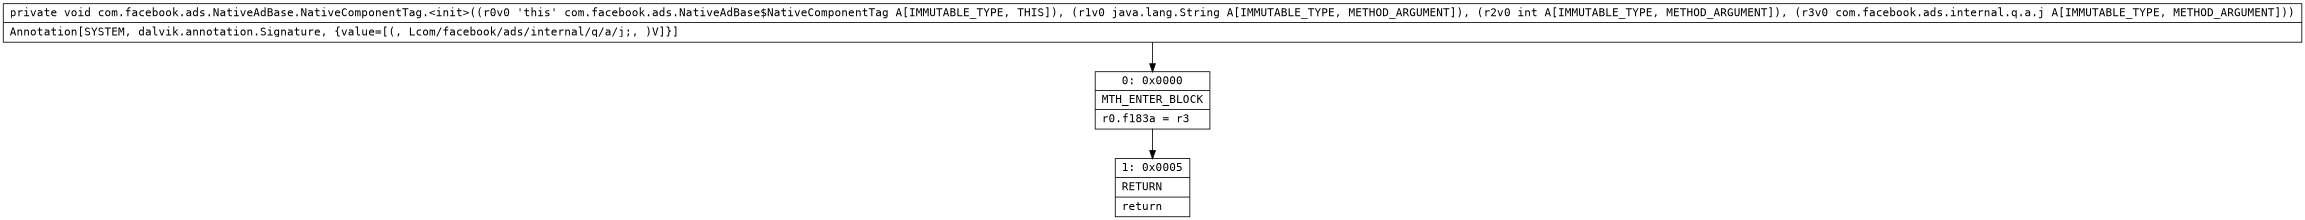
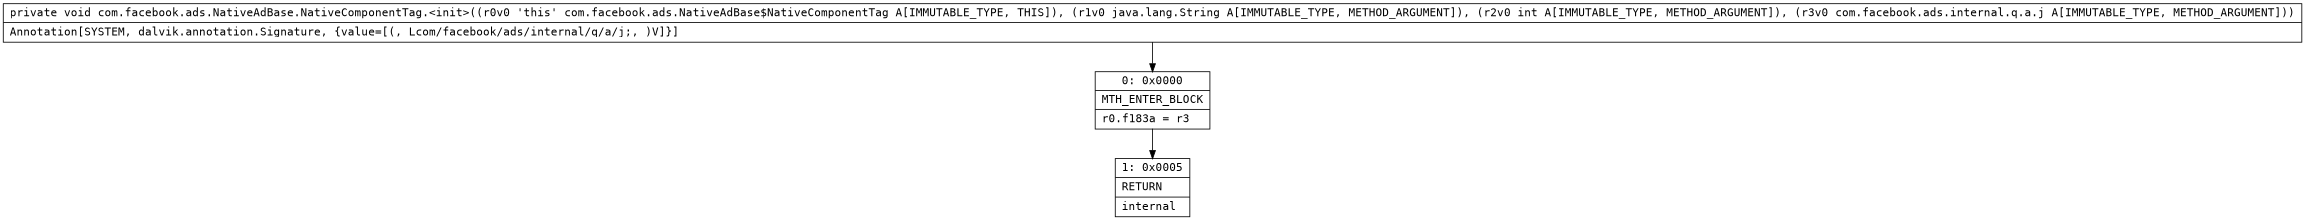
  digraph {
    fontname="DejaVu Sans Mono"
    node [shape=record fontname="DejaVu Sans Mono"]
    edge [fontname="DejaVu Sans Mono"]
    n1 [label="{0\:\ 0x0000|MTH_ENTER_BLOCK\l|r0.f183a = r3\l}"]
-   n2 [label="{1\:\ 0x0005|RETURN\l|return\l}"]
+   n2 [label="{1\:\ 0x0005|RETURN\l|internal\l}"]
    n3 [label="{private void com.facebook.ads.NativeAdBase.NativeComponentTag.\<init\>((r0v0 'this' com.facebook.ads.NativeAdBase$NativeComponentTag A[IMMUTABLE_TYPE, THIS]), (r1v0 java.lang.String A[IMMUTABLE_TYPE, METHOD_ARGUMENT]), (r2v0 int A[IMMUTABLE_TYPE, METHOD_ARGUMENT]), (r3v0 com.facebook.ads.internal.q.a.j A[IMMUTABLE_TYPE, METHOD_ARGUMENT]))  | Annotation[SYSTEM, dalvik.annotation.Signature, \{value=[(, Lcom\/facebook\/ads\/internal\/q\/a\/j;, )V]\}]\l}"]
    n1 -> n2
    n3 -> n1
  }
